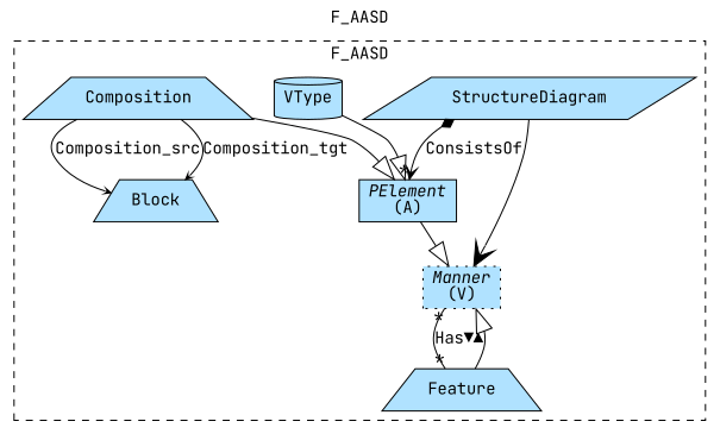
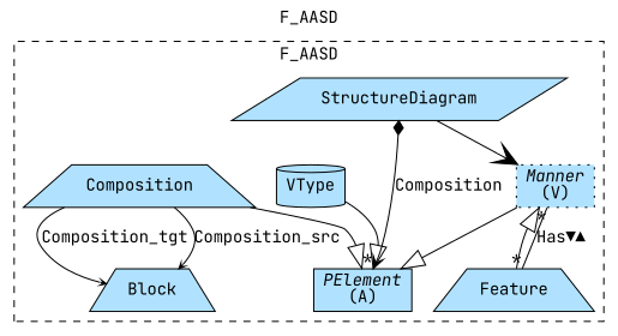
  digraph {
    fontname="JetBrains Mono"
    label=F_AASD
    labelfontsize=12
    labelloc=tl
    node [fillcolor=lightskyblue1 fontname="JetBrains Mono" shape=trapezium style=filled]
    edge [arrowhead=vee arrowsize=2.0 fontname="JetBrains Mono"]
    n1 [label=StructureDiagram shape=parallelogram]
    n2 [label=<{<I>Manner</I><br/>(V)}> shape=record style="filled,dotted"]
    n3 [label=<{<I>PElement</I><br/>(A)}> shape=record]
    n4 [label=Feature]
    n5 [label=VType shape=cylinder]
    n6 [label=Composition]
    n7 [label=Block]
    subgraph cluster_1 {
      style=dashed
      n1
      n2
      n3
      n4
      n5
      n6
      n7
    }
    n1 -> n2
-   n1 -> n3 [arrowtail=diamond dir=both headlabel="*" label=ConsistsOf arrowsize=""]
+   n1 -> n3 [arrowtail=diamond dir=both headlabel="*" label=Composition arrowsize=""]
    n2 -> n4 [dir=none headlabel="*" label="Has▼▲" taillabel="*" arrowhead="" arrowsize=""]
-   n3 -> n2 [arrowhead=onormal]
+   n2 -> n3 [arrowhead=onormal]
    n4 -> n2 [arrowhead=onormal]
    n5 -> n3 [arrowhead=onormal]
    n6 -> n3 [arrowhead=onormal]
    n6 -> n7 [arrowsize=.5 label=Composition_src]
    n6 -> n7 [arrowsize=.5 label=Composition_tgt]
  }
